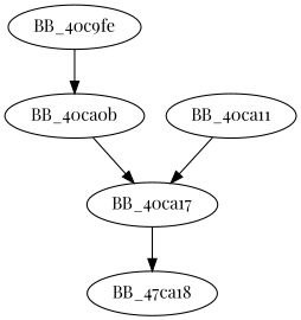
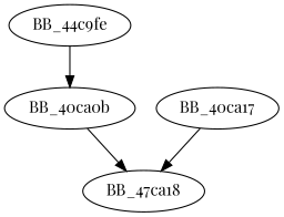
  digraph {
    fontname="Playfair Display"
    node [fontname="Playfair Display"]
    edge [fontname="Playfair Display"]
-   BB_40c9fe
+   BB_40c9fe [label=BB_44c9fe]
    BB_40ca0b
    n3 [label=BB_47ca18]
-   BB_40ca11
    BB_40ca17
    BB_40c9fe -> BB_40ca0b
-   BB_40ca0b -> BB_40ca17
-   BB_40ca11 -> BB_40ca17
+   BB_40ca0b -> n3
    BB_40ca17 -> n3
  }
